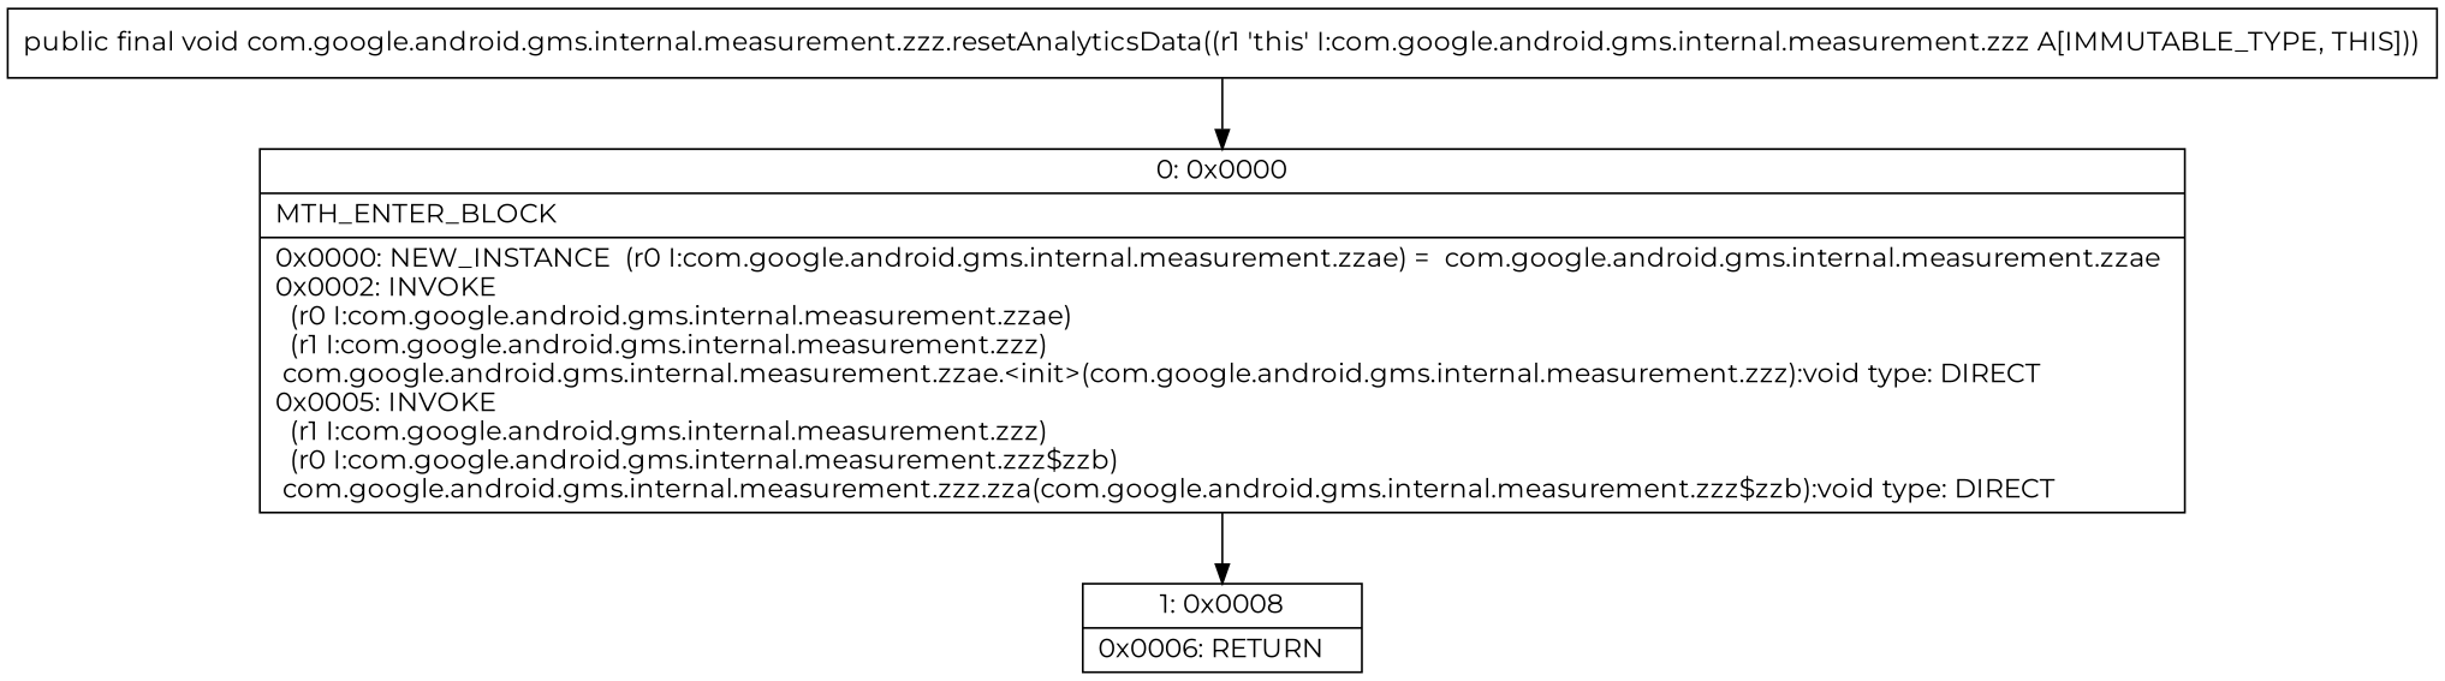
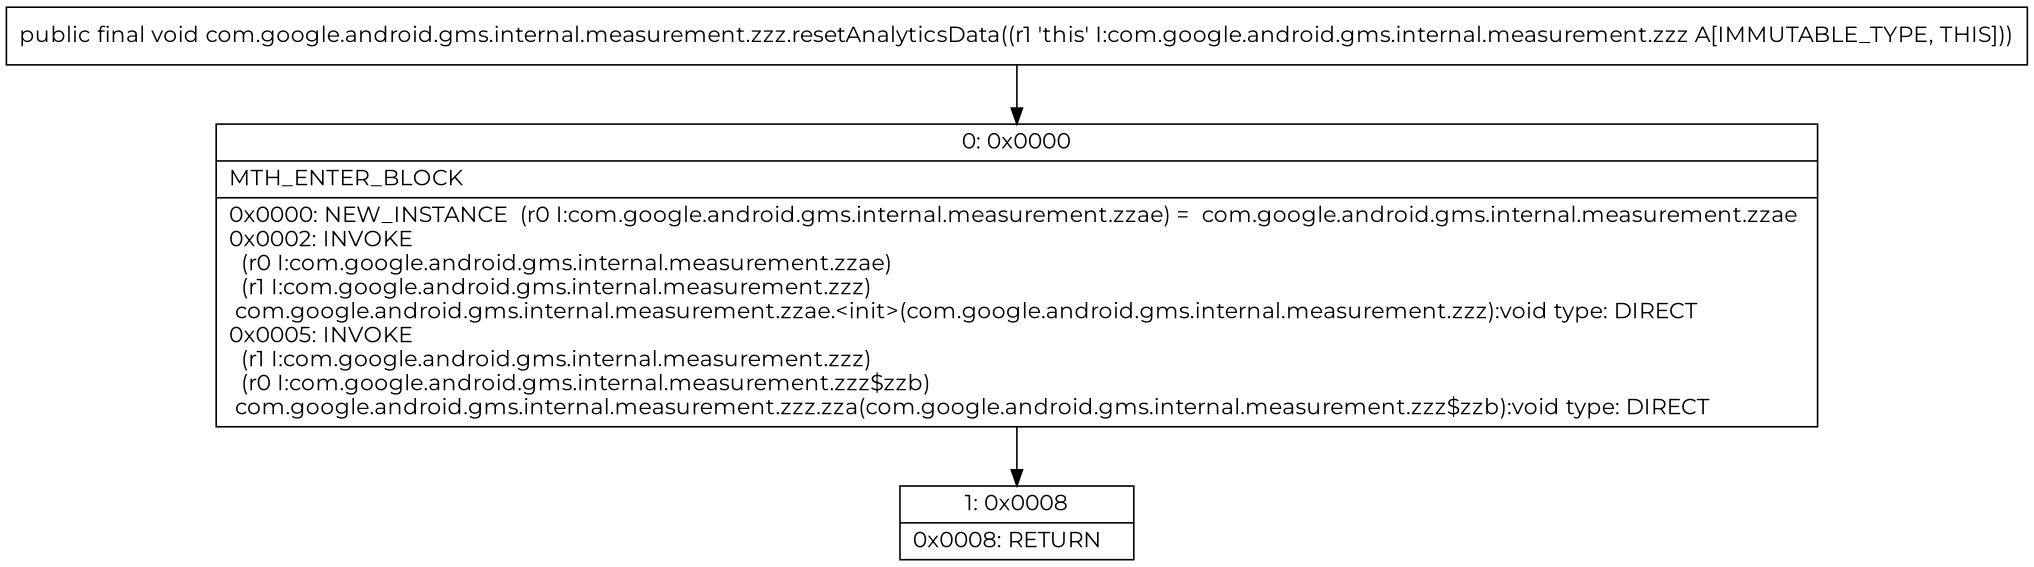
  digraph {
    fontname=Montserrat
    node [shape=record fontname=Montserrat]
    edge [fontname=Montserrat]
    n1 [label="{0\:\ 0x0000|MTH_ENTER_BLOCK\l|0x0000: NEW_INSTANCE  (r0 I:com.google.android.gms.internal.measurement.zzae) =  com.google.android.gms.internal.measurement.zzae \l0x0002: INVOKE  \l  (r0 I:com.google.android.gms.internal.measurement.zzae)\l  (r1 I:com.google.android.gms.internal.measurement.zzz)\l com.google.android.gms.internal.measurement.zzae.\<init\>(com.google.android.gms.internal.measurement.zzz):void type: DIRECT \l0x0005: INVOKE  \l  (r1 I:com.google.android.gms.internal.measurement.zzz)\l  (r0 I:com.google.android.gms.internal.measurement.zzz$zzb)\l com.google.android.gms.internal.measurement.zzz.zza(com.google.android.gms.internal.measurement.zzz$zzb):void type: DIRECT \l}"]
-   n2 [label="{1\:\ 0x0008|0x0006: RETURN   \l}"]
+   n2 [label="{1\:\ 0x0008|0x0008: RETURN   \l}"]
    n3 [label="{public final void com.google.android.gms.internal.measurement.zzz.resetAnalyticsData((r1 'this' I:com.google.android.gms.internal.measurement.zzz A[IMMUTABLE_TYPE, THIS])) }"]
    n1 -> n2
    n3 -> n1
  }
